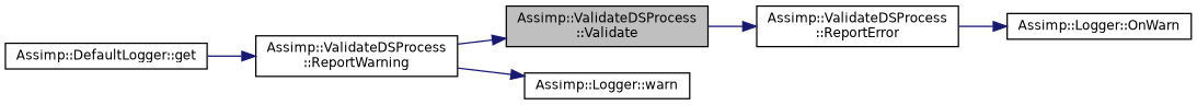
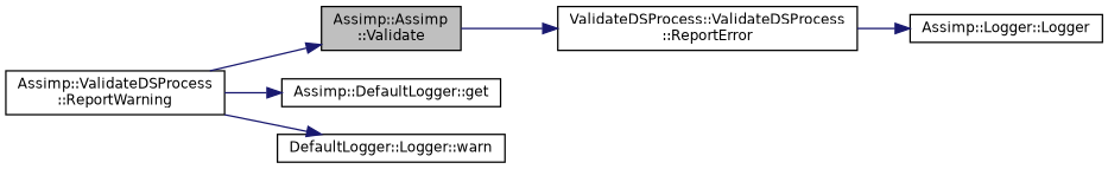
  digraph {
    rankdir=LR
    node [color=black fillcolor=white fontname=Helvetica fontsize=10 shape=record style=filled]
    edge [color=midnightblue fontname=Helvetica fontsize=10 labelfontname=Helvetica labelfontsize=10 style=solid]
-   n1 [fillcolor=grey75 fontcolor=black height=0.2 label="Assimp::ValidateDSProcess\l::Validate" width=0.4]
-   n2 [height=0.2 label="Assimp::ValidateDSProcess\l::ReportError" width=0.4]
+   n1 [fillcolor=grey75 fontcolor=black height=0.2 label="Assimp::Assimp\l::Validate" width=0.4]
+   n2 [height=0.2 label="ValidateDSProcess::ValidateDSProcess\l::ReportError" width=0.4]
    n3 [height=0.2 label="Assimp::ValidateDSProcess\l::ReportWarning" width=0.4]
    n4 [height=0.2 label="Assimp::DefaultLogger::get" width=0.4]
-   n5 [height=0.2 label="Assimp::Logger::warn" width=0.4]
-   n6 [height=0.2 label="Assimp::Logger::OnWarn" width=0.4]
+   n5 [height=0.2 label="DefaultLogger::Logger::warn" width=0.4]
+   n6 [height=0.2 label="Assimp::Logger::Logger" width=0.4]
    n1 -> n2
    n2 -> n6
    n3 -> n1
-   n4 -> n3
+   n3 -> n4
    n3 -> n5
  }
